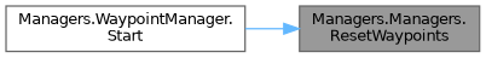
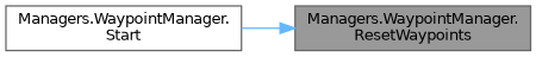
  digraph {
    rankdir=RL
    node [fontname=Helvetica fontsize=10 shape=box style=filled]
-   n1 [color=gray40 fillcolor=grey60 fontcolor=black height=0.2 label="Managers.Managers.\lResetWaypoints" width=0.4]
+   n1 [color=gray40 fillcolor=grey60 fontcolor=black height=0.2 label="Managers.WaypointManager.\lResetWaypoints" width=0.4]
    n2 [color=grey40 fillcolor=white height=0.2 label="Managers.WaypointManager.\lStart" width=0.4]
    n1 -> n2 [color=steelblue1 dir=back fontname=Helvetica fontsize=10 labelfontname=Helvetica labelfontsize=10 style=solid]
  }
